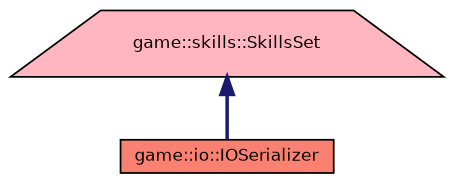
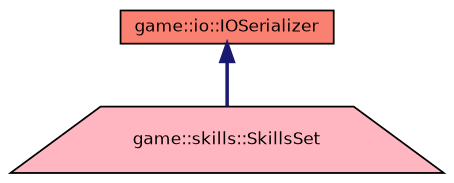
  digraph {
    node [color=black fontname=Helvetica fontsize=10 style=filled]
    n1 [fillcolor=lightpink fontcolor=black height=0.2 label="game::skills::SkillsSet" shape=trapezium width=0.4]
    n2 [fillcolor=salmon height=0.2 label="game::io::IOSerializer" shape=box width=0.4]
-   n1 -> n2 [color=midnightblue dir=back fontname=Helvetica fontsize=10 labelfontname=Helvetica labelfontsize=10 style=bold]
+   n2 -> n1 [color=midnightblue dir=back fontname=Helvetica fontsize=10 labelfontname=Helvetica labelfontsize=10 style=bold]
  }
